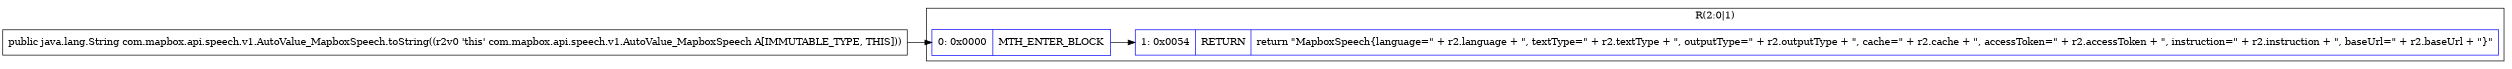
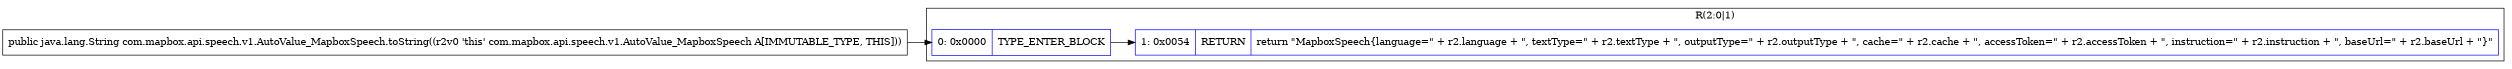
  digraph {
    rankdir=LR
    node [color=blue shape=record]
-   n1 [label="{0\:\ 0x0000|MTH_ENTER_BLOCK\l}"]
+   n1 [label="{0\:\ 0x0000|TYPE_ENTER_BLOCK\l}"]
    n2 [label="{1\:\ 0x0054|RETURN\l|return \"MapboxSpeech\{language=\" + r2.language + \", textType=\" + r2.textType + \", outputType=\" + r2.outputType + \", cache=\" + r2.cache + \", accessToken=\" + r2.accessToken + \", instruction=\" + r2.instruction + \", baseUrl=\" + r2.baseUrl + \"\}\"\l}"]
    n3 [label="{public java.lang.String com.mapbox.api.speech.v1.AutoValue_MapboxSpeech.toString((r2v0 'this' com.mapbox.api.speech.v1.AutoValue_MapboxSpeech A[IMMUTABLE_TYPE, THIS])) }" color=""]
    subgraph cluster_1 {
      label="R(2:0|1)"
      n1
      n2
    }
    n1 -> n2
    n3 -> n1
  }
